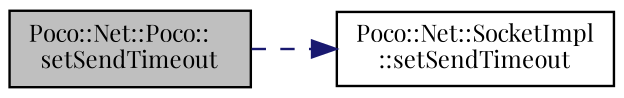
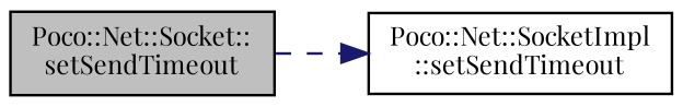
  digraph {
    rankdir=LR
    fontname="Playfair Display"
    node [color=black fontname="Playfair Display" fontsize=10 shape=record style=filled]
-   n1 [fillcolor=grey75 fontcolor=black height=0.2 label="Poco::Net::Poco::\lsetSendTimeout" width=0.4]
+   n1 [fillcolor=grey75 fontcolor=black height=0.2 label="Poco::Net::Socket::\lsetSendTimeout" width=0.4]
    n2 [fillcolor=white height=0.2 label="Poco::Net::SocketImpl\l::setSendTimeout" width=0.4]
    n1 -> n2 [color=midnightblue fontname="Playfair Display" fontsize=10 labelfontname=Helvetica labelfontsize=10 style=dashed]
  }
